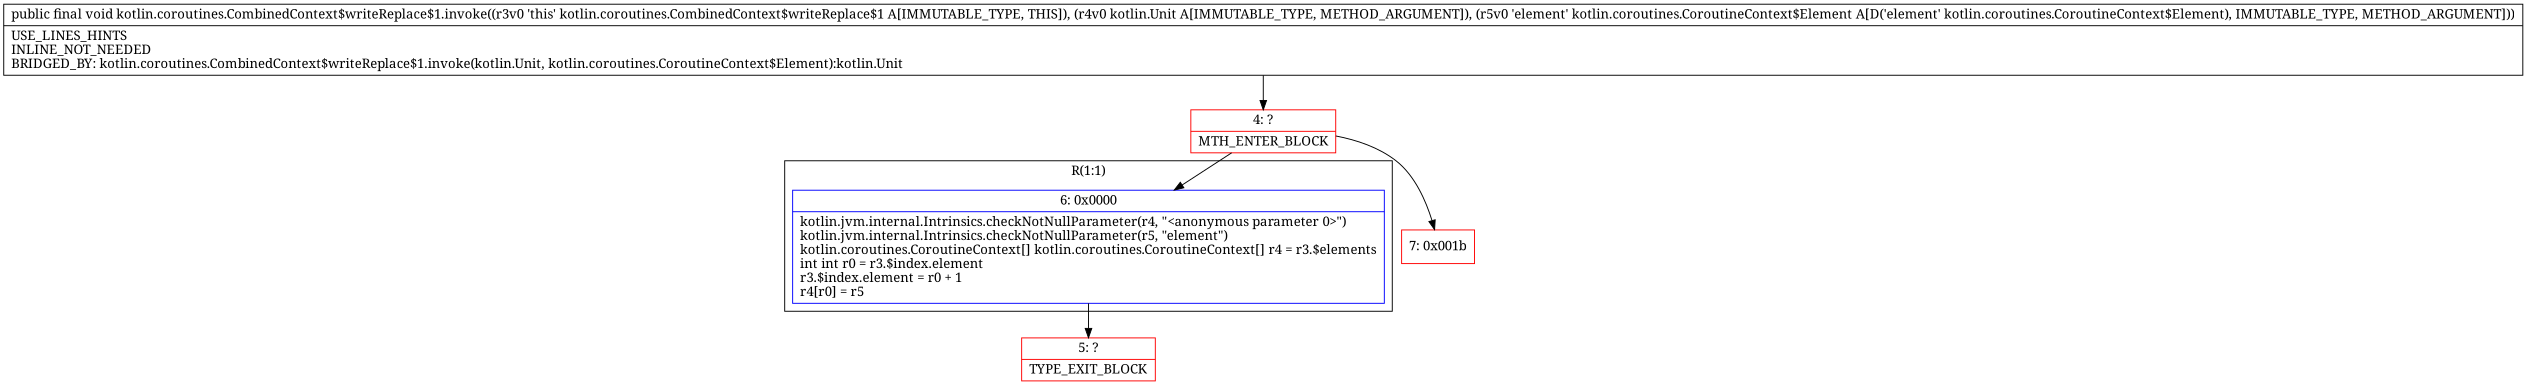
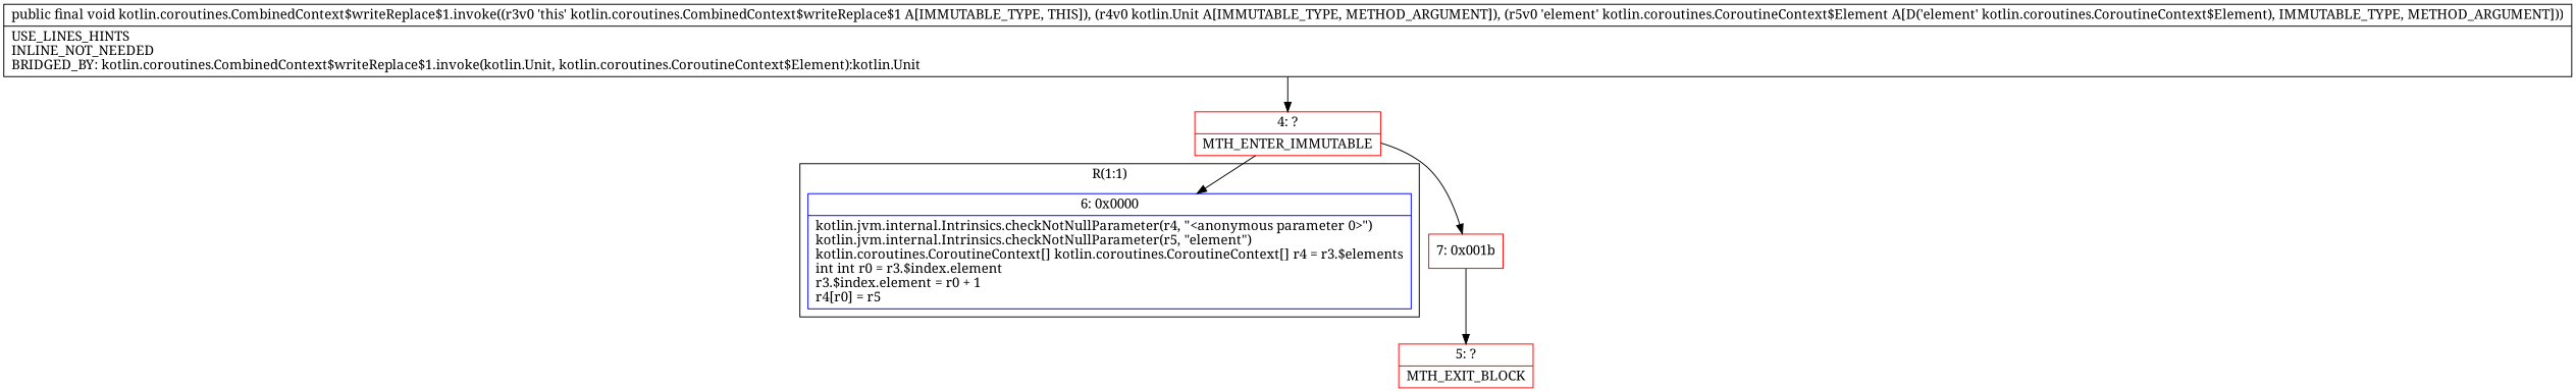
  digraph {
    fontname="Noto Serif"
    node [color=red fontname="Noto Serif" shape=record]
    edge [fontname="Noto Serif"]
    n1 [color=blue label="{6\:\ 0x0000|kotlin.jvm.internal.Intrinsics.checkNotNullParameter(r4, \"\<anonymous parameter 0\>\")\lkotlin.jvm.internal.Intrinsics.checkNotNullParameter(r5, \"element\")\lkotlin.coroutines.CoroutineContext[] kotlin.coroutines.CoroutineContext[] r4 = r3.$elements\lint int r0 = r3.$index.element\lr3.$index.element = r0 + 1\lr4[r0] = r5\l}"]
    n2 [label="{7\:\ 0x001b}"]
-   n3 [label="{5\:\ ?|TYPE_EXIT_BLOCK\l}"]
-   n4 [label="{4\:\ ?|MTH_ENTER_BLOCK\l}"]
+   n3 [label="{5\:\ ?|MTH_EXIT_BLOCK\l}"]
+   n4 [label="{4\:\ ?|MTH_ENTER_IMMUTABLE\l}"]
    n5 [label="{public final void kotlin.coroutines.CombinedContext$writeReplace$1.invoke((r3v0 'this' kotlin.coroutines.CombinedContext$writeReplace$1 A[IMMUTABLE_TYPE, THIS]), (r4v0 kotlin.Unit A[IMMUTABLE_TYPE, METHOD_ARGUMENT]), (r5v0 'element' kotlin.coroutines.CoroutineContext$Element A[D('element' kotlin.coroutines.CoroutineContext$Element), IMMUTABLE_TYPE, METHOD_ARGUMENT]))  | USE_LINES_HINTS\lINLINE_NOT_NEEDED\lBRIDGED_BY: kotlin.coroutines.CombinedContext$writeReplace$1.invoke(kotlin.Unit, kotlin.coroutines.CoroutineContext$Element):kotlin.Unit\l}" color=""]
    subgraph cluster_1 {
      label="R(1:1)"
      n1
    }
-   n1 -> n3
+   n2 -> n3
    n4 -> n1
    n4 -> n2
    n5 -> n4
  }
